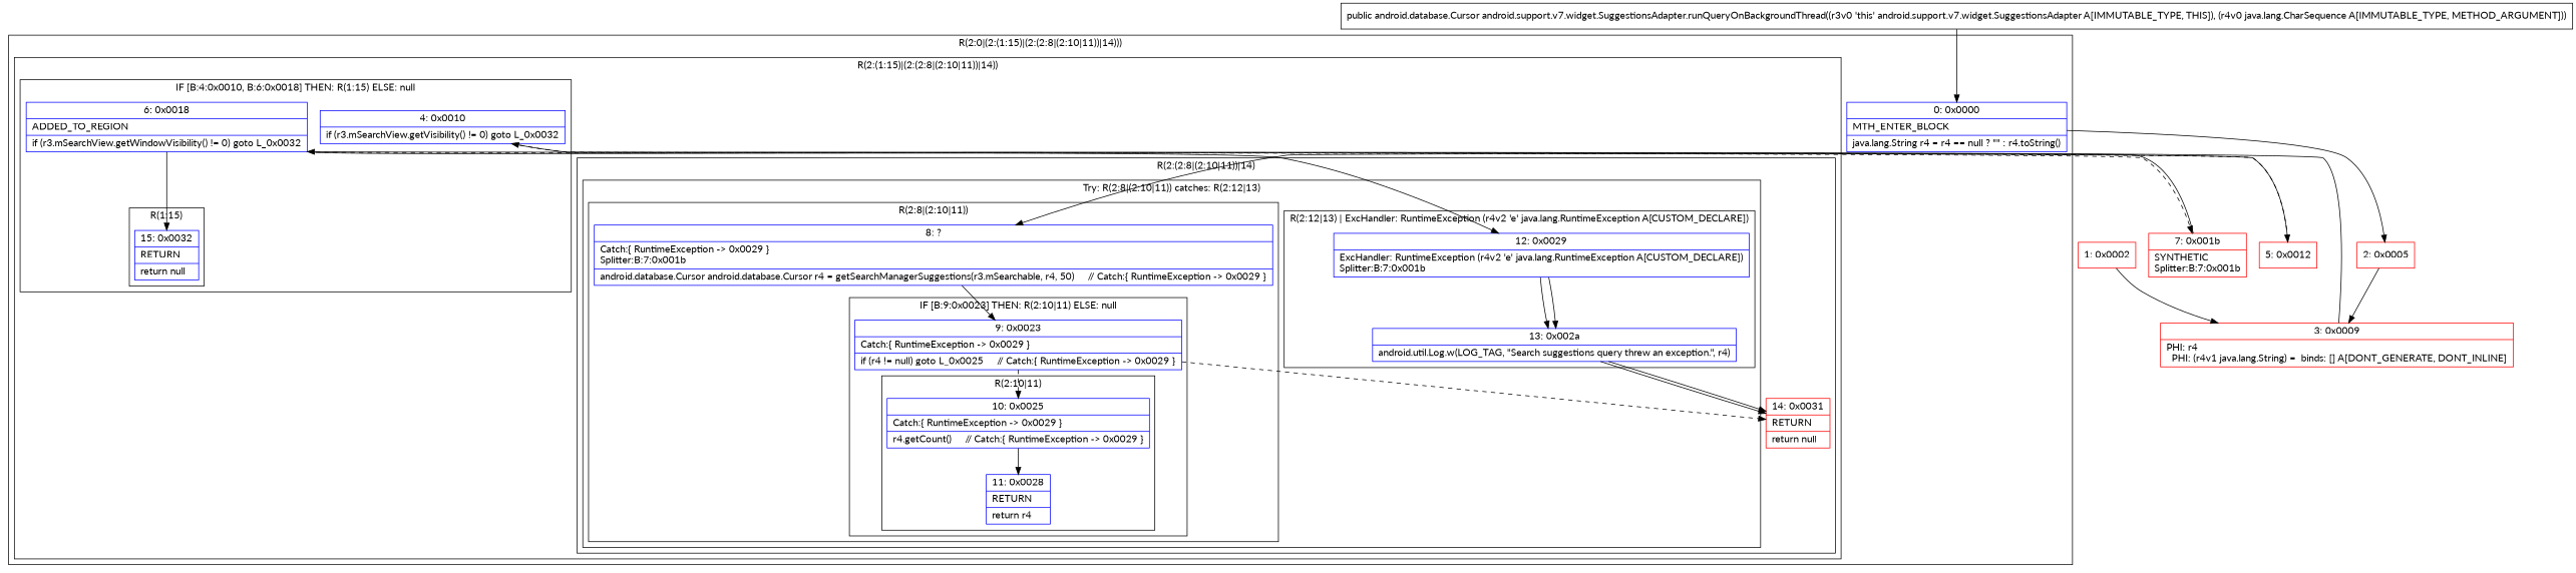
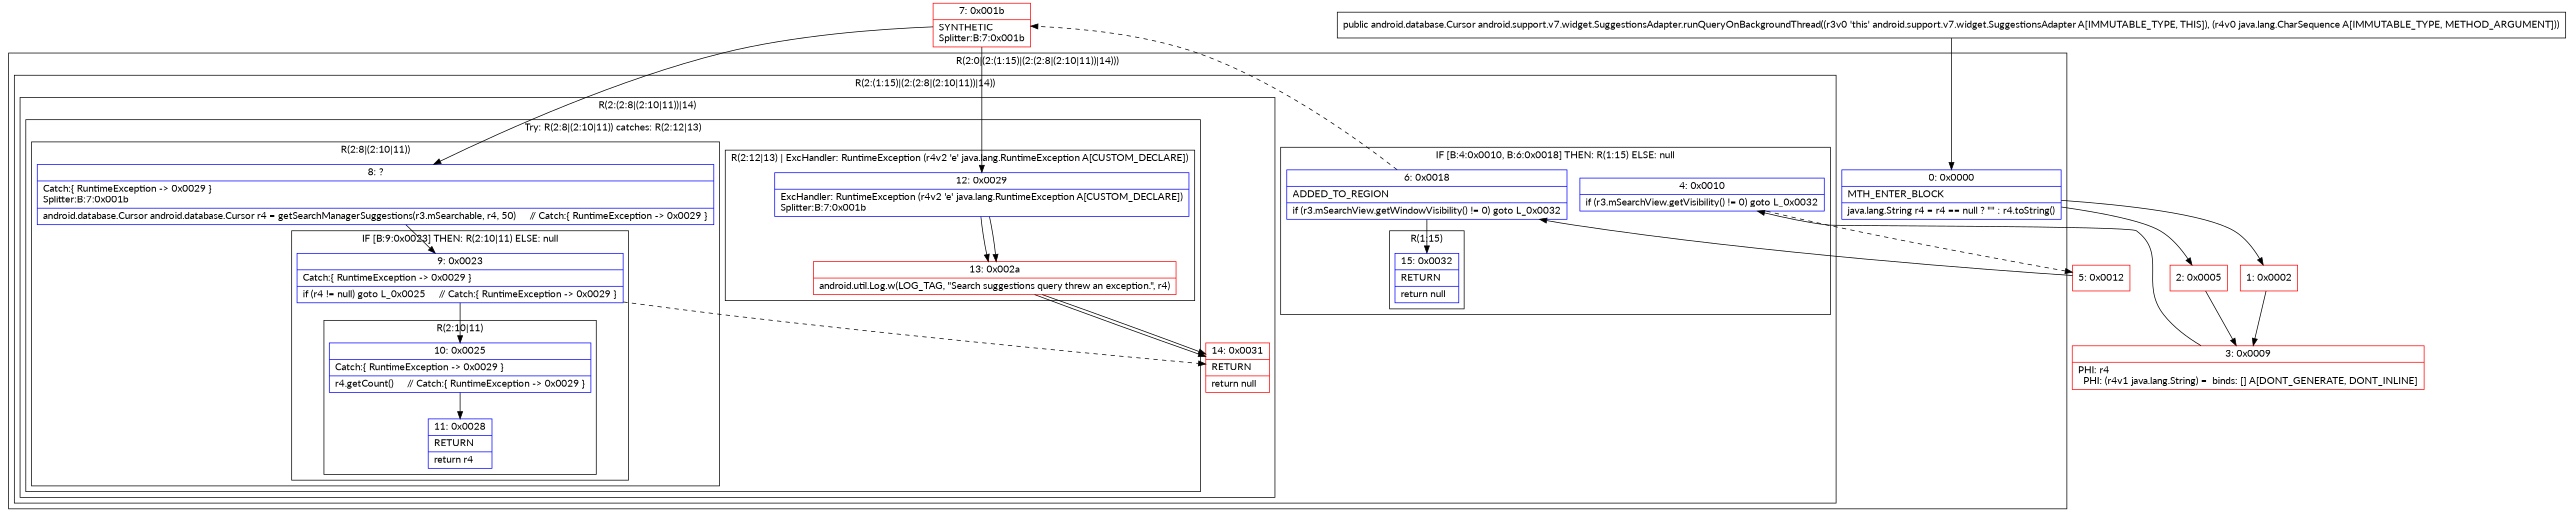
  digraph {
    fontname=Lato
    node [color=blue fontname=Lato shape=record]
    edge [fontname=Lato]
    n1 [label="{15\:\ 0x0032|RETURN\l|return null\l}"]
    n2 [label="{4\:\ 0x0010|if (r3.mSearchView.getVisibility() != 0) goto L_0x0032\l}"]
    n3 [label="{6\:\ 0x0018|ADDED_TO_REGION\l|if (r3.mSearchView.getWindowVisibility() != 0) goto L_0x0032\l}"]
    n4 [label="{10\:\ 0x0025|Catch:\{ RuntimeException \-\> 0x0029 \}\l|r4.getCount()     \/\/ Catch:\{ RuntimeException \-\> 0x0029 \}\l}"]
    n5 [label="{11\:\ 0x0028|RETURN\l|return r4\l}"]
    n6 [label="{9\:\ 0x0023|Catch:\{ RuntimeException \-\> 0x0029 \}\l|if (r4 != null) goto L_0x0025     \/\/ Catch:\{ RuntimeException \-\> 0x0029 \}\l}"]
    n7 [label="{8\:\ ?|Catch:\{ RuntimeException \-\> 0x0029 \}\lSplitter:B:7:0x001b\l|android.database.Cursor android.database.Cursor r4 = getSearchManagerSuggestions(r3.mSearchable, r4, 50)     \/\/ Catch:\{ RuntimeException \-\> 0x0029 \}\l}"]
    n8 [label="{12\:\ 0x0029|ExcHandler: RuntimeException (r4v2 'e' java.lang.RuntimeException A[CUSTOM_DECLARE])\lSplitter:B:7:0x001b\l}"]
-   n9 [label="{13\:\ 0x002a|android.util.Log.w(LOG_TAG, \"Search suggestions query threw an exception.\", r4)\l}"]
+   n9 [color=red label="{13\:\ 0x002a|android.util.Log.w(LOG_TAG, \"Search suggestions query threw an exception.\", r4)\l}"]
    n10 [color=red label="{14\:\ 0x0031|RETURN\l|return null\l}"]
    n11 [label="{0\:\ 0x0000|MTH_ENTER_BLOCK\l|java.lang.String r4 = r4 == null ? \"\" : r4.toString()\l}"]
    n12 [color=red label="{5\:\ 0x0012}"]
    n13 [color=red label="{7\:\ 0x001b|SYNTHETIC\lSplitter:B:7:0x001b\l}"]
    n14 [color=red label="{1\:\ 0x0002}"]
    n15 [color=red label="{2\:\ 0x0005}"]
    n16 [color=red label="{3\:\ 0x0009|PHI: r4 \l  PHI: (r4v1 java.lang.String) =  binds: [] A[DONT_GENERATE, DONT_INLINE]\l}"]
    n17 [label="{public android.database.Cursor android.support.v7.widget.SuggestionsAdapter.runQueryOnBackgroundThread((r3v0 'this' android.support.v7.widget.SuggestionsAdapter A[IMMUTABLE_TYPE, THIS]), (r4v0 java.lang.CharSequence A[IMMUTABLE_TYPE, METHOD_ARGUMENT])) }" color=""]
    subgraph cluster_1 {
      label="R(2:0|(2:(1:15)|(2:(2:8|(2:10|11))|14)))"
      n11
      subgraph cluster_2 {
        label="R(2:(1:15)|(2:(2:8|(2:10|11))|14))"
        subgraph cluster_3 {
          label="IF [B:4:0x0010, B:6:0x0018] THEN: R(1:15) ELSE: null"
          n2
          n3
          subgraph cluster_4 {
            label="R(1:15)"
            n1
          }
        }
        subgraph cluster_5 {
          label="R(2:(2:8|(2:10|11))|14)"
          n10
          subgraph cluster_6 {
            label="Try: R(2:8|(2:10|11)) catches: R(2:12|13)"
            subgraph cluster_7 {
              label="R(2:8|(2:10|11))"
              n7
              subgraph cluster_8 {
                label="IF [B:9:0x0023] THEN: R(2:10|11) ELSE: null"
                n6
                subgraph cluster_9 {
                  label="R(2:10|11)"
                  n4
                  n5
                }
              }
            }
            subgraph cluster_10 {
              label="R(2:12|13) | ExcHandler: RuntimeException (r4v2 'e' java.lang.RuntimeException A[CUSTOM_DECLARE])\l"
              n8
              n9
            }
          }
        }
      }
    }
    subgraph cluster_11 {
      label="R(2:12|13) | ExcHandler: RuntimeException (r4v2 'e' java.lang.RuntimeException A[CUSTOM_DECLARE])\l"
    }
    n2 -> n12 [style=dashed]
    n3 -> n1
    n3 -> n13 [style=dashed]
    n4 -> n5
-   n6 -> n4 [style=dashed]
+   n6 -> n4
    n6 -> n10 [style=dashed]
    n7 -> n6
    n8 -> n9
    n8 -> n9
    n9 -> n10
    n9 -> n10
+   n11 -> n14
    n11 -> n15
    n12 -> n3
    n13 -> n7
-   n3 -> n8
+   n13 -> n8
    n14 -> n16
    n15 -> n16
    n16 -> n2
    n17 -> n11
  }
